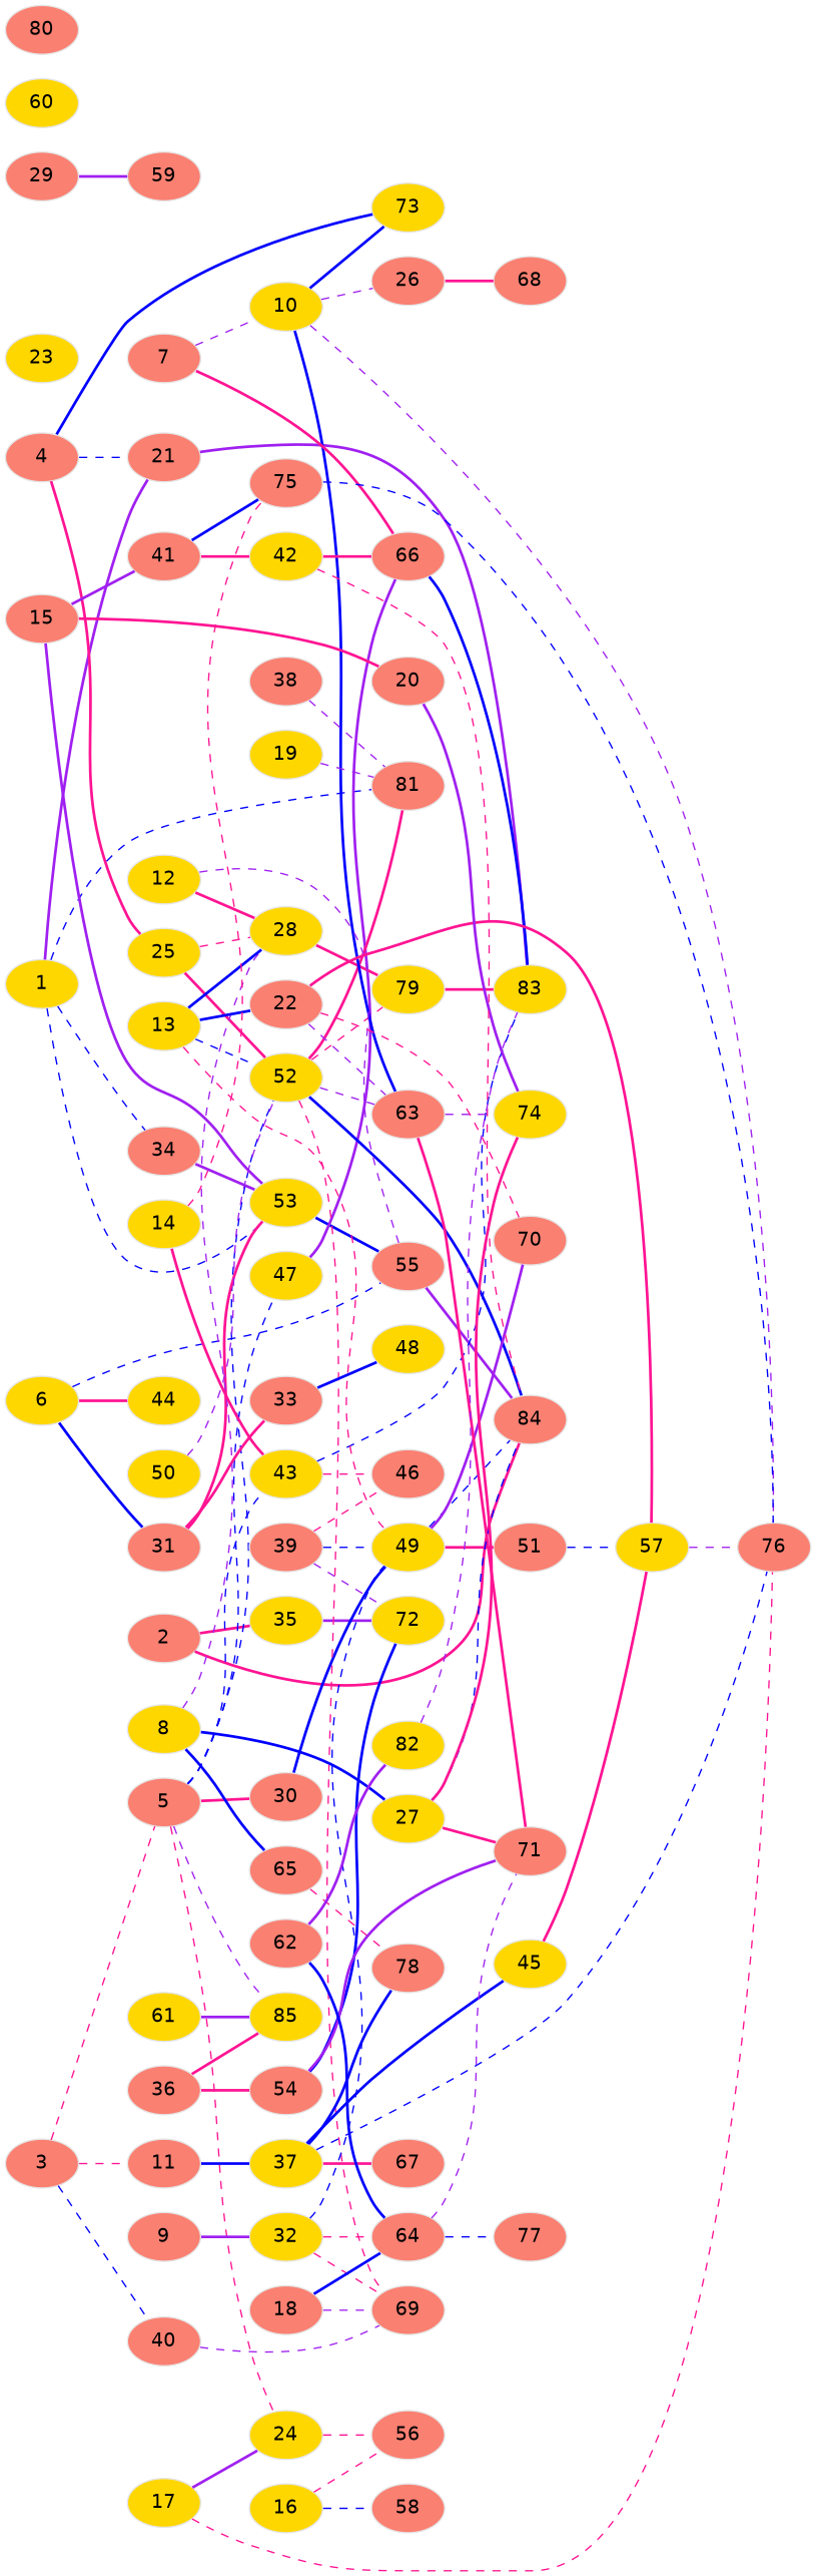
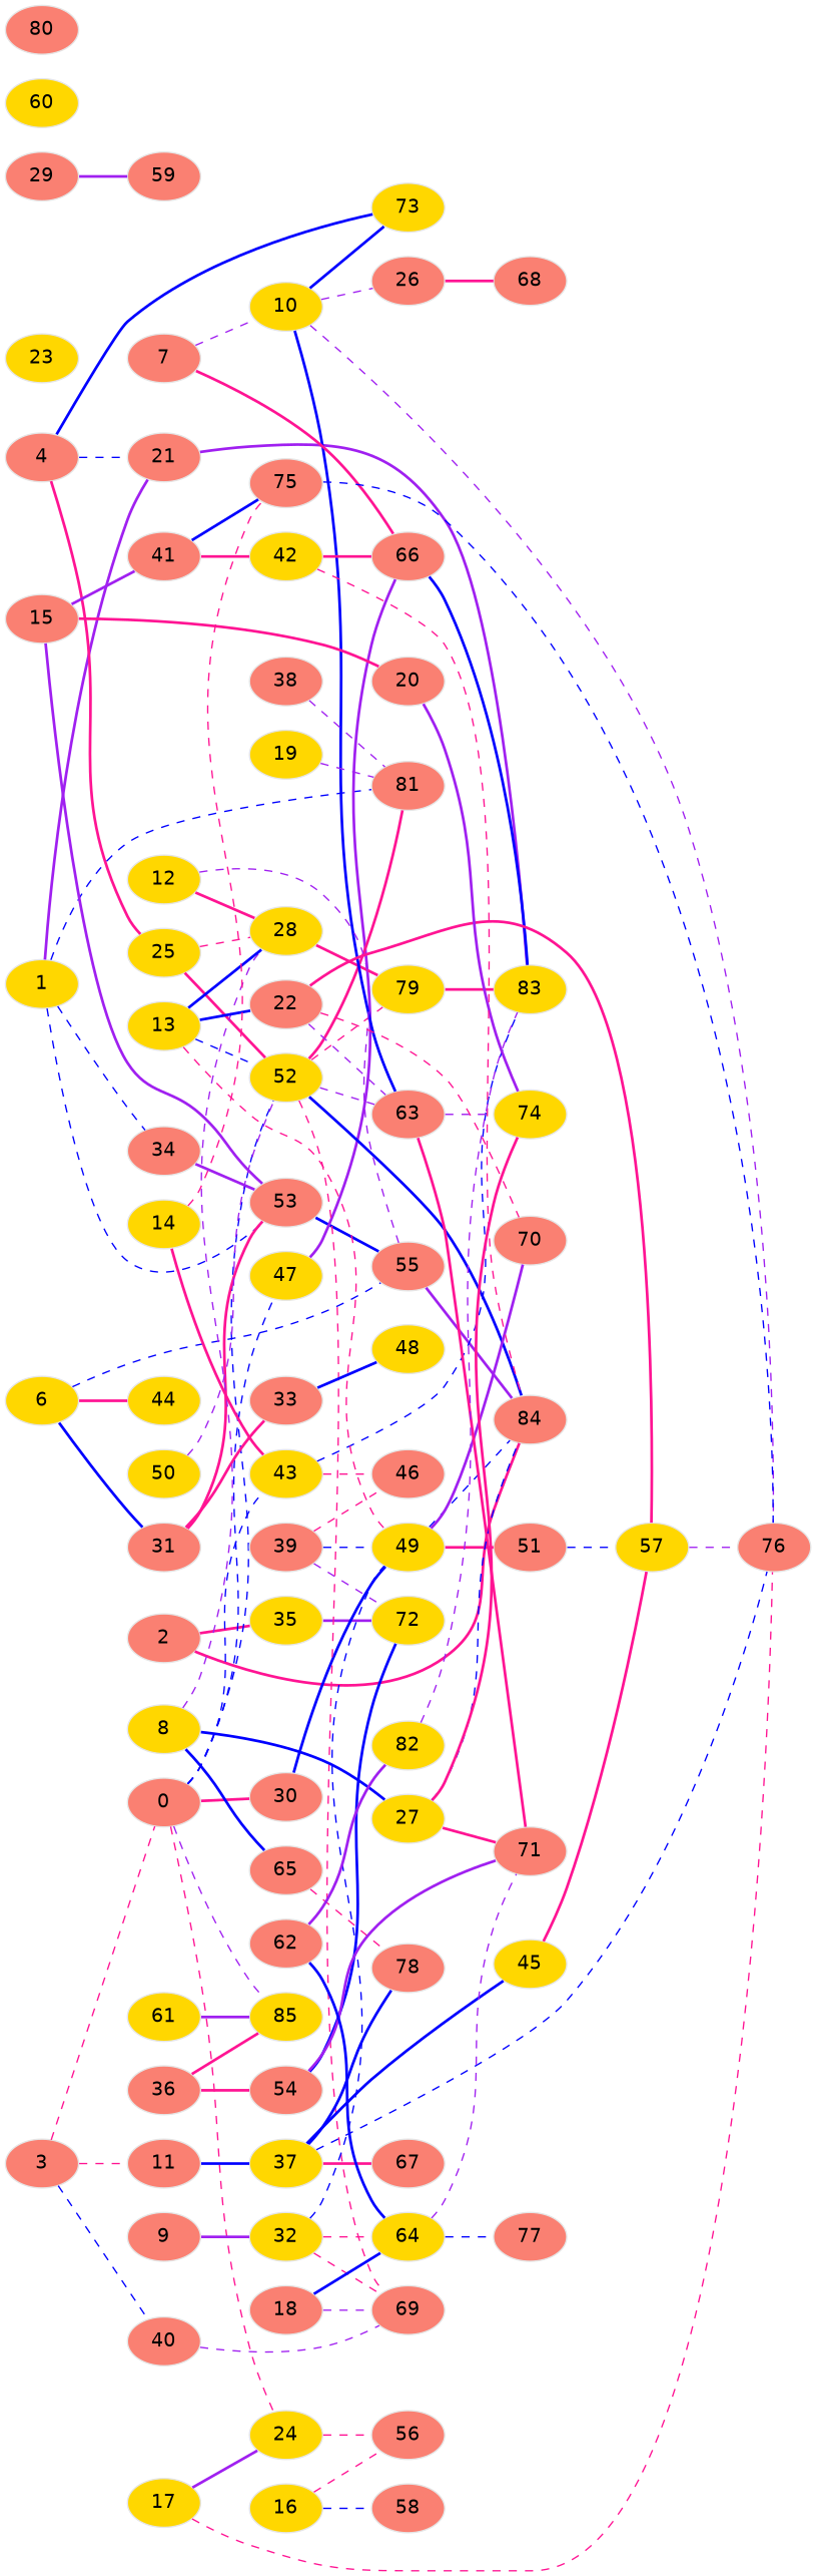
  graph {
    fontname="DejaVu Sans"
    rankdir=LR
    node [color=gray90 fillcolor=salmon fontname="DejaVu Sans" style=filled]
    edge [color=deeppink fontname="DejaVu Sans" style=bold]
    1 [fillcolor=gold]
    21
    34
-   53 [fillcolor=gold]
+   53
    81
    83 [fillcolor=gold]
    55
    35 [fillcolor=gold]
    2
    84
    72 [fillcolor=gold]
    3
-   5
+   5 [label=0]
    11
    40
    24 [fillcolor=gold]
    30
    43 [fillcolor=gold]
    47 [fillcolor=gold]
    52 [fillcolor=gold]
    85 [fillcolor=gold]
    37 [fillcolor=gold]
    69
    4
    25 [fillcolor=gold]
    73 [fillcolor=gold]
    28 [fillcolor=gold]
    56
    49 [fillcolor=gold]
    46
    66
    63
    79 [fillcolor=gold]
    6 [fillcolor=gold]
    31
    44 [fillcolor=gold]
    33
    10 [fillcolor=gold]
    7
    26
    76
    8 [fillcolor=gold]
    27 [fillcolor=gold]
    65
    74 [fillcolor=gold]
    71
    78
    32 [fillcolor=gold]
    9
-   64
+   64 [fillcolor=gold]
    68
    45 [fillcolor=gold]
    67
    12 [fillcolor=gold]
    13 [fillcolor=gold]
    22
    57 [fillcolor=gold]
    70
    51
    14 [fillcolor=gold]
    75
    15
    20
    41
    42 [fillcolor=gold]
    16 [fillcolor=gold]
    58
    17 [fillcolor=gold]
    18
    77
    19 [fillcolor=gold]
    23 [fillcolor=gold]
    29
    59
    48 [fillcolor=gold]
    36
    54
    38
    39
    50 [fillcolor=gold]
    60 [fillcolor=gold]
    61 [fillcolor=gold]
    62
    82 [fillcolor=gold]
    80
    1 -- 21 [color=purple]
    1 -- 34 [color=blue style=dashed]
    1 -- 53 [color=blue style=dashed]
    1 -- 81 [color=blue style=dashed]
    21 -- 83 [color=purple]
    34 -- 53 [color=purple]
    53 -- 55 [color=blue]
    55 -- 84 [color=purple]
    35 -- 72 [color=purple]
    2 -- 35
    2 -- 84
    3 -- 5 [style=dashed]
    3 -- 11 [style=dashed]
    3 -- 40 [color=blue style=dashed]
    5 -- 24 [style=dashed]
    5 -- 30
    5 -- 43 [color=blue style=dashed]
    5 -- 47 [color=blue style=dashed]
    5 -- 52 [color=blue style=dashed]
    5 -- 85 [color=purple style=dashed]
    11 -- 37 [color=blue]
    40 -- 69 [color=purple style=dashed]
    24 -- 56 [style=dashed]
    30 -- 49 [color=blue]
    43 -- 83 [color=blue style=dashed]
    43 -- 46 [style=dashed]
    47 -- 66 [color=purple]
    52 -- 81
    52 -- 84 [color=blue]
    52 -- 69 [style=dashed]
    52 -- 63 [color=purple style=dashed]
    52 -- 79 [style=dashed]
    37 -- 76 [color=blue style=dashed]
    37 -- 78 [color=blue]
    37 -- 45 [color=blue]
    37 -- 67
    4 -- 21 [color=blue style=dashed]
    4 -- 25
    4 -- 73 [color=blue]
    25 -- 52
    25 -- 28 [style=dashed]
    28 -- 79
    49 -- 84 [color=blue style=dashed]
    49 -- 70 [color=purple]
    49 -- 51
    66 -- 83 [color=blue]
    63 -- 74 [color=purple style=dashed]
    63 -- 71
    79 -- 83
    6 -- 55 [color=blue style=dashed]
    6 -- 31 [color=blue]
    6 -- 44
    31 -- 53
    31 -- 33
    33 -- 48 [color=blue]
    10 -- 73 [color=blue]
    10 -- 63 [color=blue]
    10 -- 26 [color=purple style=dashed]
    10 -- 76 [color=purple style=dashed]
    7 -- 66
    7 -- 10 [color=purple style=dashed]
    26 -- 68
    8 -- 28 [color=purple style=dashed]
    8 -- 27 [color=blue]
    8 -- 65 [color=blue]
    27 -- 84 [color=blue style=dashed]
    27 -- 74
    27 -- 71
    65 -- 78 [style=dashed]
    32 -- 69 [style=dashed]
    32 -- 49 [color=blue style=dashed]
    32 -- 64 [style=dashed]
    9 -- 32 [color=purple]
    64 -- 71 [color=purple style=dashed]
    64 -- 77 [color=blue style=dashed]
    45 -- 57
    12 -- 55 [color=purple style=dashed]
    12 -- 28
    13 -- 52 [color=blue style=dashed]
    13 -- 28 [color=blue]
    13 -- 49 [style=dashed]
    13 -- 22 [color=blue]
    22 -- 63 [color=purple style=dashed]
    22 -- 57
    22 -- 70 [style=dashed]
    57 -- 76 [color=purple style=dashed]
    51 -- 57 [color=blue style=dashed]
    14 -- 43
    14 -- 75 [style=dashed]
    75 -- 76 [color=blue style=dashed]
    15 -- 53 [color=purple]
    15 -- 20
    15 -- 41 [color=purple]
    20 -- 74 [color=purple]
    41 -- 75 [color=blue]
    41 -- 42
    42 -- 84 [style=dashed]
    42 -- 66
    16 -- 56 [style=dashed]
    16 -- 58 [color=blue style=dashed]
    17 -- 24 [color=purple]
    17 -- 76 [style=dashed]
    18 -- 69 [color=purple style=dashed]
    18 -- 64 [color=blue]
    19 -- 81 [color=purple style=dashed]
    29 -- 59 [color=purple]
    36 -- 85
    36 -- 54
    54 -- 72 [color=blue]
    54 -- 71 [color=purple]
    38 -- 81 [color=purple style=dashed]
    39 -- 72 [color=purple style=dashed]
    39 -- 49 [color=blue style=dashed]
    39 -- 46 [style=dashed]
    50 -- 52 [color=purple style=dashed]
    61 -- 85 [color=purple]
    62 -- 64 [color=blue]
    62 -- 82 [color=purple]
    82 -- 83 [color=purple style=dashed]
  }
